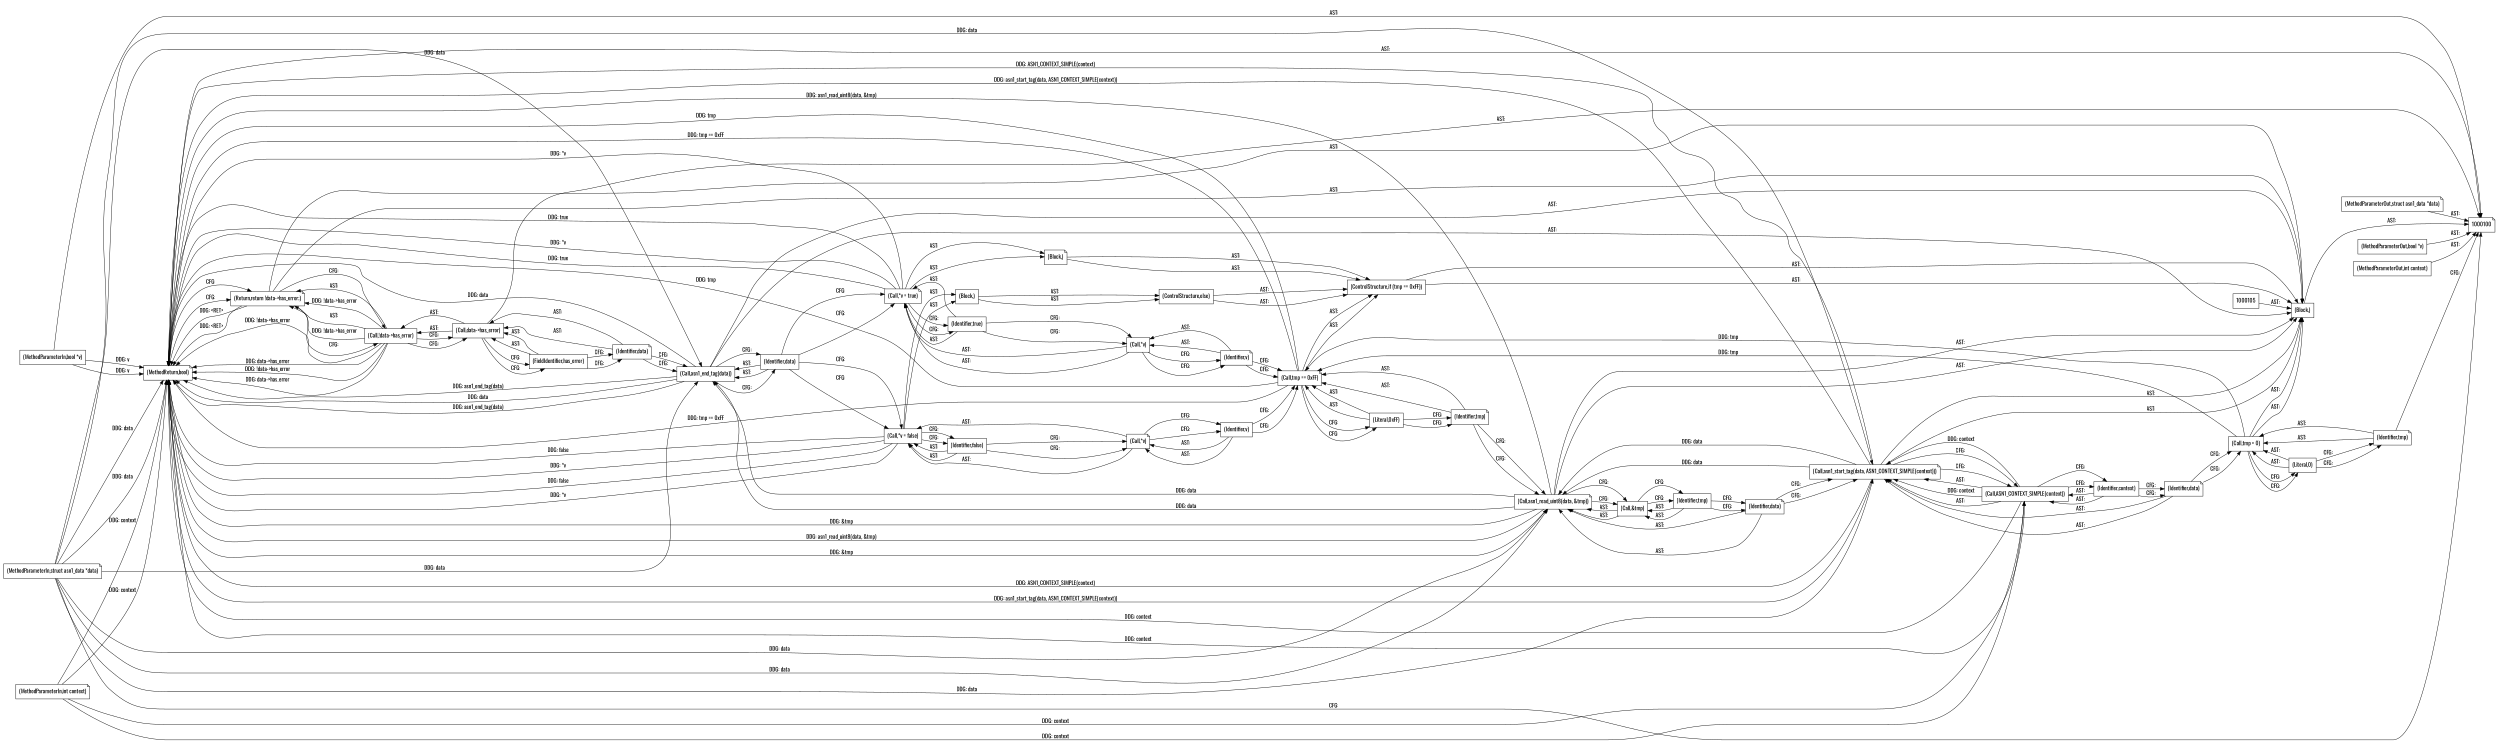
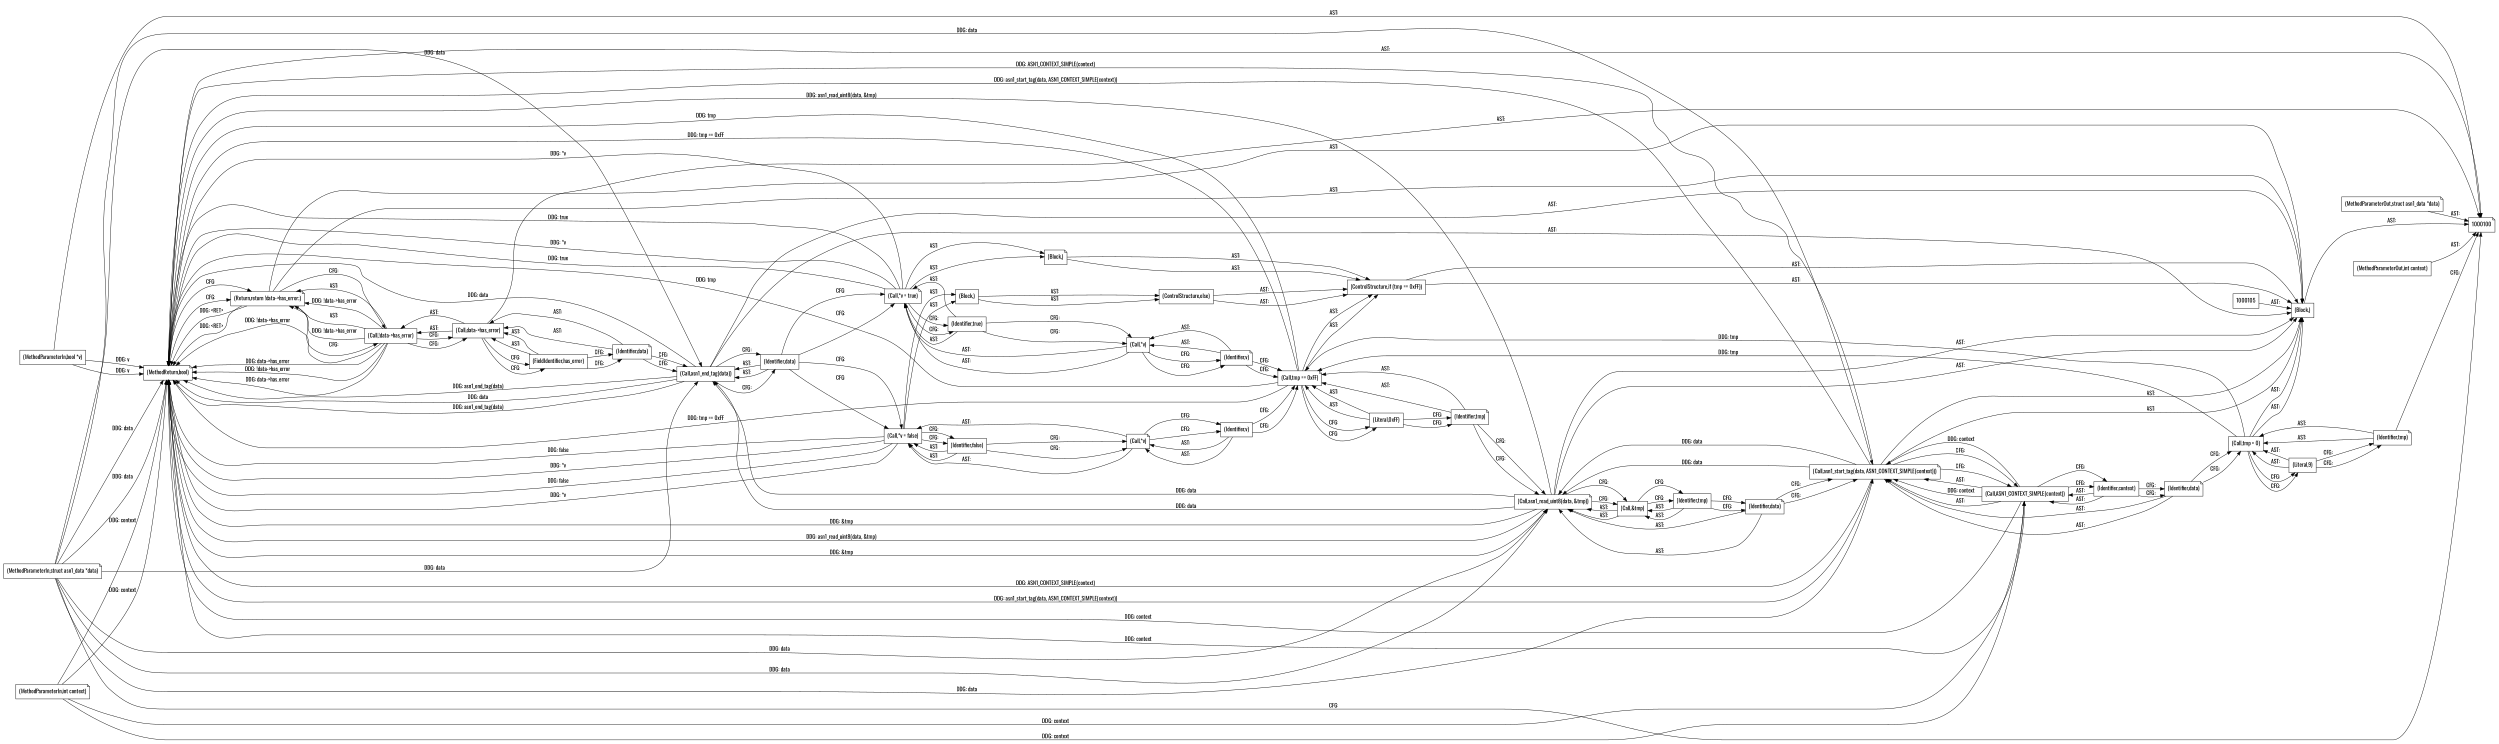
  digraph {
    fontname=Oswald
    rankdir=LR
    node [fontname=Oswald shape=box]
    edge [fontname=Oswald]
    n1 [label="(MethodReturn,bool)" shape=note]
    n2 [label="(Return,return !data->has_error;)" shape=note]
    1000100 [shape=note]
    n4 [label="(Block,)"]
    n5 [label="(Call,!data->has_error)"]
    n6 [label="(MethodParameterIn,struct asn1_data *data)" shape=note]
    n7 [label="(Call,asn1_end_tag(data))"]
    n8 [label="(Call,asn1_start_tag(data, ASN1_CONTEXT_SIMPLE(context)))" shape=note]
    n9 [label="(Call,asn1_read_uint8(data, &tmp))" shape=note]
    n10 [label="(Identifier,data)"]
    n11 [label="(Call,ASN1_CONTEXT_SIMPLE(context))"]
    n12 [label="(Call,&tmp)"]
    n13 [label="(MethodParameterOut,struct asn1_data *data)" shape=note]
    n14 [label="(MethodParameterIn,bool *v)"]
-   n15 [label="(MethodParameterOut,bool *v)"]
    n16 [label="(MethodParameterIn,int context)" shape=note]
    n17 [label="(Identifier,context)"]
    n18 [label="(MethodParameterOut,int context)"]
    n19 [label="(Call,*v = true)" shape=note]
    n20 [label="(Call,*v = false)"]
    n21 [label="(Block,)" shape=note]
    n22 [label="(Identifier,true)"]
    n23 [label="(Block,)"]
    n24 [label="(Identifier,false)"]
    n25 [label="(Call,data->has_error)"]
    n26 [label="(FieldIdentifier,has_error)"]
    n27 [label="(Identifier,data)" shape=note]
    n28 [label="(Call,tmp = 0)"]
-   n29 [label="(Literal,0)"]
+   n29 [label="(Literal,9)"]
    n30 [label="(Call,tmp == 0xFF)" shape=note]
    n31 [label="(Identifier,tmp)" shape=note]
    n32 [label="(Literal,0xFF)"]
    n33 [label="(ControlStructure,if (tmp == 0xFF))"]
    n34 [label="(Identifier,data)" shape=note]
    n35 [label="(Identifier,data)" shape=note]
    n36 [label="(Identifier,tmp)"]
    n37 [label="(Identifier,tmp)" shape=note]
    n38 [label="(Call,*v)"]
    n39 [label="(Identifier,v)" shape=note]
    n40 [label="(ControlStructure,else)"]
    n41 [label="(Call,*v)" shape=note]
    n42 [label="(Identifier,v)"]
    1000105
    n1 -> n2 [label="CFG: "]
    n1 -> n2 [label="CFG: "]
    n1 -> 1000100 [label="AST: "]
    n2 -> n1 [label="DDG: <RET>"]
    n2 -> n1 [label="DDG: <RET>"]
    n2 -> n4 [label="AST: "]
    n2 -> n4 [label="AST: "]
    n2 -> n5 [label="CFG: "]
    n2 -> n5 [label="CFG: "]
    n4 -> 1000100 [label="AST: "]
    n5 -> n1 [label="DDG: !data->has_error"]
    n5 -> n1 [label="DDG: data->has_error"]
    n5 -> n1 [label="DDG: !data->has_error"]
    n5 -> n1 [label="DDG: data->has_error"]
    n5 -> n2 [label="AST: "]
    n5 -> n2 [label="DDG: !data->has_error"]
    n5 -> n2 [label="AST: "]
    n5 -> n2 [label="DDG: !data->has_error"]
    n5 -> n25 [label="CFG: "]
    n5 -> n25 [label="CFG: "]
    n6 -> n1 [label="DDG: data"]
    n6 -> n1 [label="DDG: data"]
    n6 -> 1000100 [label="CFG: "]
    n6 -> n7 [label="DDG: data"]
    n6 -> n7 [label="DDG: data"]
    n6 -> n8 [label="DDG: data"]
    n6 -> n8 [label="DDG: data"]
    n6 -> n9 [label="DDG: data"]
    n6 -> n9 [label="DDG: data"]
    n7 -> n1 [label="DDG: asn1_end_tag(data)"]
    n7 -> n1 [label="DDG: data"]
    n7 -> n1 [label="DDG: asn1_end_tag(data)"]
    n7 -> n1 [label="DDG: data"]
    n7 -> n4 [label="AST: "]
    n7 -> n4 [label="AST: "]
    n7 -> n10 [label="CFG: "]
    n7 -> n10 [label="CFG: "]
    n8 -> n1 [label="DDG: ASN1_CONTEXT_SIMPLE(context)"]
    n8 -> n1 [label="DDG: asn1_start_tag(data, ASN1_CONTEXT_SIMPLE(context))"]
    n8 -> n1 [label="DDG: ASN1_CONTEXT_SIMPLE(context)"]
    n8 -> n1 [label="DDG: asn1_start_tag(data, ASN1_CONTEXT_SIMPLE(context))"]
    n8 -> n4 [label="AST: "]
    n8 -> n4 [label="AST: "]
    n8 -> n9 [label="DDG: data"]
    n8 -> n9 [label="DDG: data"]
    n8 -> n11 [label="CFG: "]
    n8 -> n11 [label="CFG: "]
    n9 -> n1 [label="DDG: &tmp"]
    n9 -> n1 [label="DDG: asn1_read_uint8(data, &tmp)"]
    n9 -> n1 [label="DDG: &tmp"]
    n9 -> n1 [label="DDG: asn1_read_uint8(data, &tmp)"]
    n9 -> n4 [label="AST: "]
    n9 -> n4 [label="AST: "]
    n9 -> n7 [label="DDG: data"]
    n9 -> n7 [label="DDG: data"]
    n9 -> n12 [label="CFG: "]
    n9 -> n12 [label="CFG: "]
    n10 -> n7 [label="AST: "]
    n10 -> n7 [label="AST: "]
    n10 -> n19 [label="CFG: "]
    n10 -> n19 [label="CFG: "]
    n10 -> n20 [label="CFG: "]
    n10 -> n20 [label="CFG: "]
    n11 -> n1 [label="DDG: context"]
    n11 -> n1 [label="DDG: context"]
    n11 -> n8 [label="AST: "]
    n11 -> n8 [label="DDG: context"]
    n11 -> n8 [label="AST: "]
    n11 -> n8 [label="DDG: context"]
    n11 -> n17 [label="CFG: "]
    n11 -> n17 [label="CFG: "]
    n12 -> n9 [label="AST: "]
    n12 -> n9 [label="AST: "]
    n12 -> n36 [label="CFG: "]
    n12 -> n36 [label="CFG: "]
    n13 -> 1000100 [label="AST: "]
    n14 -> n1 [label="DDG: v"]
    n14 -> n1 [label="DDG: v"]
    n14 -> 1000100 [label="AST: "]
-   n15 -> 1000100 [label="AST: "]
    n16 -> n1 [label="DDG: context"]
    n16 -> n1 [label="DDG: context"]
    n16 -> n11 [label="DDG: context"]
    n16 -> n11 [label="DDG: context"]
    n17 -> n11 [label="AST: "]
    n17 -> n11 [label="AST: "]
    n17 -> n34 [label="CFG: "]
    n17 -> n34 [label="CFG: "]
    n18 -> 1000100 [label="AST: "]
    n19 -> n1 [label="DDG: true"]
    n19 -> n1 [label="DDG: *v"]
    n19 -> n1 [label="DDG: true"]
    n19 -> n1 [label="DDG: *v"]
    n19 -> n21 [label="AST: "]
    n19 -> n21 [label="AST: "]
    n19 -> n22 [label="CFG: "]
    n19 -> n22 [label="CFG: "]
    n20 -> n1 [label="DDG: false"]
    n20 -> n1 [label="DDG: *v"]
    n20 -> n1 [label="DDG: false"]
    n20 -> n1 [label="DDG: *v"]
    n20 -> n23 [label="AST: "]
    n20 -> n23 [label="AST: "]
    n20 -> n24 [label="CFG: "]
    n20 -> n24 [label="CFG: "]
    n21 -> n33 [label="AST: "]
    n21 -> n33 [label="AST: "]
    n22 -> n19 [label="AST: "]
    n22 -> n19 [label="AST: "]
    n22 -> n38 [label="CFG: "]
    n22 -> n38 [label="CFG: "]
    n23 -> n40 [label="AST: "]
    n23 -> n40 [label="AST: "]
    n24 -> n20 [label="AST: "]
    n24 -> n20 [label="AST: "]
    n24 -> n41 [label="CFG: "]
    n24 -> n41 [label="CFG: "]
    n25 -> 1000100 [label="AST: "]
    n25 -> n5 [label="AST: "]
    n25 -> n5 [label="AST: "]
    n25 -> n26 [label="CFG: "]
    n25 -> n26 [label="CFG: "]
    n26 -> n25 [label="AST: "]
    n26 -> n25 [label="AST: "]
    n26 -> n27 [label="CFG: "]
    n26 -> n27 [label="CFG: "]
    n27 -> n7 [label="CFG: "]
    n27 -> n7 [label="CFG: "]
    n27 -> n25 [label="AST: "]
    n27 -> n25 [label="AST: "]
    n28 -> n4 [label="AST: "]
    n28 -> n4 [label="AST: "]
    n28 -> n29 [label="CFG: "]
    n28 -> n29 [label="CFG: "]
    n28 -> n30 [label="DDG: tmp"]
    n28 -> n30 [label="DDG: tmp"]
    n29 -> n28 [label="AST: "]
    n29 -> n28 [label="AST: "]
    n29 -> n31 [label="CFG: "]
    n29 -> n31 [label="CFG: "]
    n30 -> n1 [label="DDG: tmp == 0xFF"]
    n30 -> n1 [label="DDG: tmp"]
    n30 -> n1 [label="DDG: tmp == 0xFF"]
    n30 -> n1 [label="DDG: tmp"]
    n30 -> n32 [label="CFG: "]
    n30 -> n32 [label="CFG: "]
    n30 -> n33 [label="AST: "]
    n30 -> n33 [label="AST: "]
    n31 -> 1000100 [label="CFG: "]
    n31 -> n28 [label="AST: "]
    n31 -> n28 [label="AST: "]
    n32 -> n30 [label="AST: "]
    n32 -> n30 [label="AST: "]
    n32 -> n37 [label="CFG: "]
    n32 -> n37 [label="CFG: "]
    n33 -> n4 [label="AST: "]
    n33 -> n4 [label="AST: "]
    n34 -> n8 [label="AST: "]
    n34 -> n8 [label="AST: "]
    n34 -> n28 [label="CFG: "]
    n34 -> n28 [label="CFG: "]
    n35 -> n8 [label="CFG: "]
    n35 -> n8 [label="CFG: "]
    n35 -> n9 [label="AST: "]
    n35 -> n9 [label="AST: "]
    n36 -> n12 [label="AST: "]
    n36 -> n12 [label="AST: "]
    n36 -> n35 [label="CFG: "]
    n36 -> n35 [label="CFG: "]
    n37 -> n9 [label="CFG: "]
    n37 -> n9 [label="CFG: "]
    n37 -> n30 [label="AST: "]
    n37 -> n30 [label="AST: "]
    n38 -> n19 [label="AST: "]
    n38 -> n19 [label="AST: "]
    n38 -> n39 [label="CFG: "]
    n38 -> n39 [label="CFG: "]
    n39 -> n30 [label="CFG: "]
    n39 -> n30 [label="CFG: "]
    n39 -> n38 [label="AST: "]
    n39 -> n38 [label="AST: "]
    n40 -> n33 [label="AST: "]
    n40 -> n33 [label="AST: "]
    n41 -> n20 [label="AST: "]
    n41 -> n20 [label="AST: "]
    n41 -> n42 [label="CFG: "]
    n41 -> n42 [label="CFG: "]
    n42 -> n30 [label="CFG: "]
    n42 -> n30 [label="CFG: "]
    n42 -> n41 [label="AST: "]
    n42 -> n41 [label="AST: "]
    1000105 -> n4 [label="AST: "]
  }
